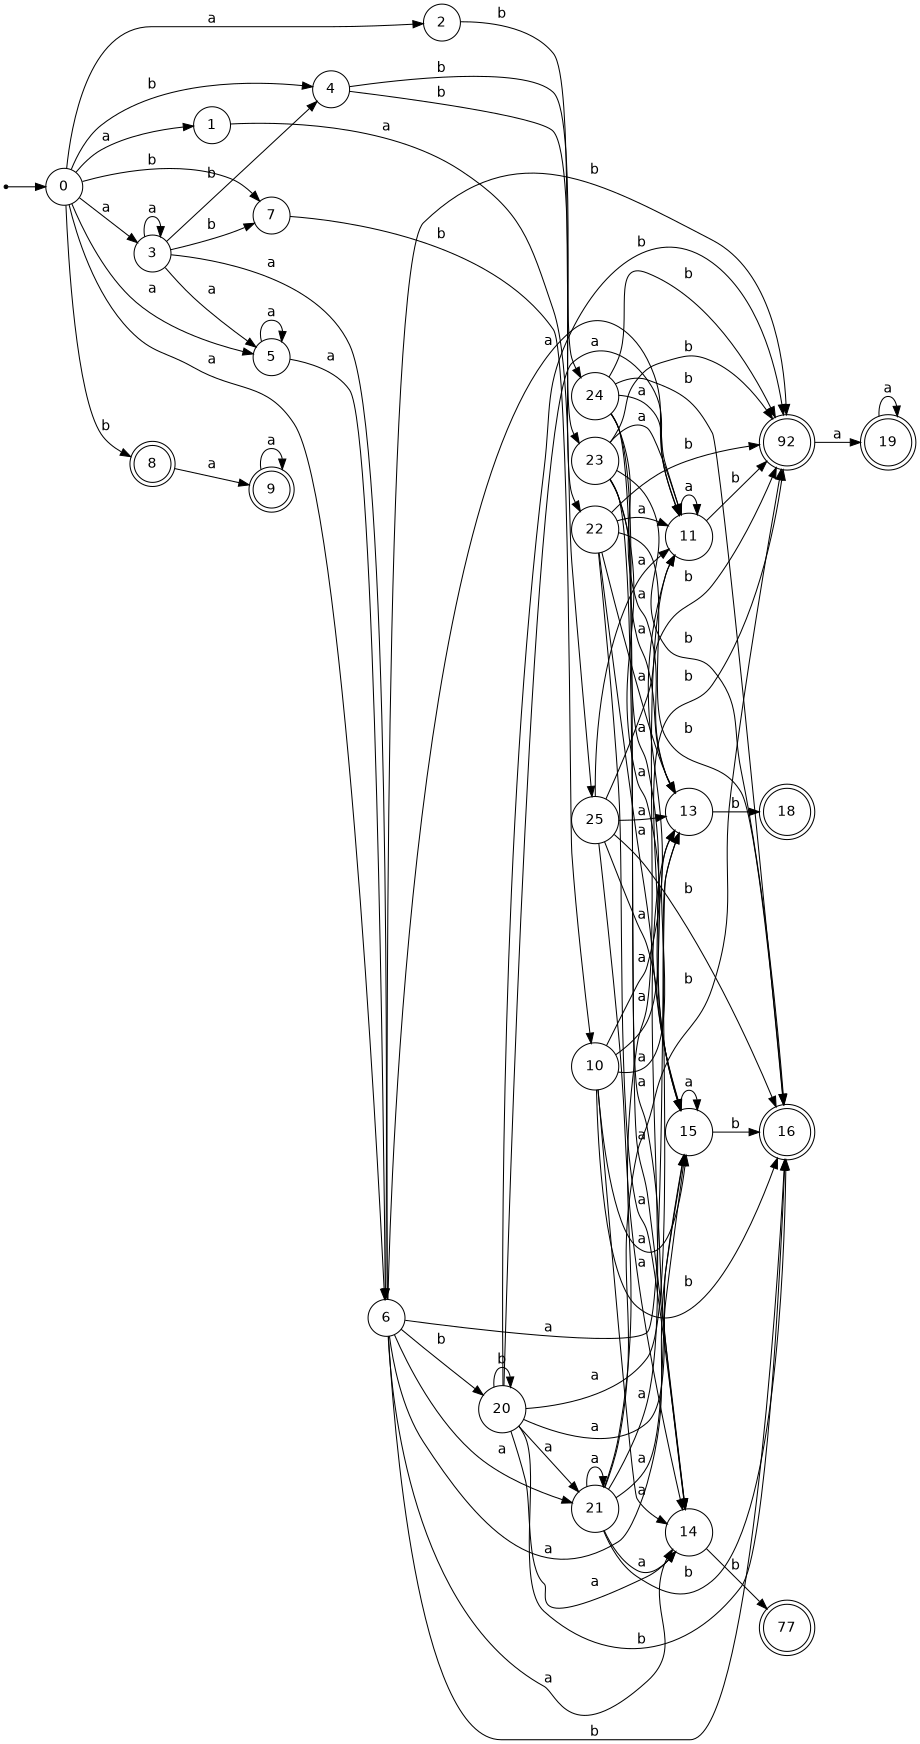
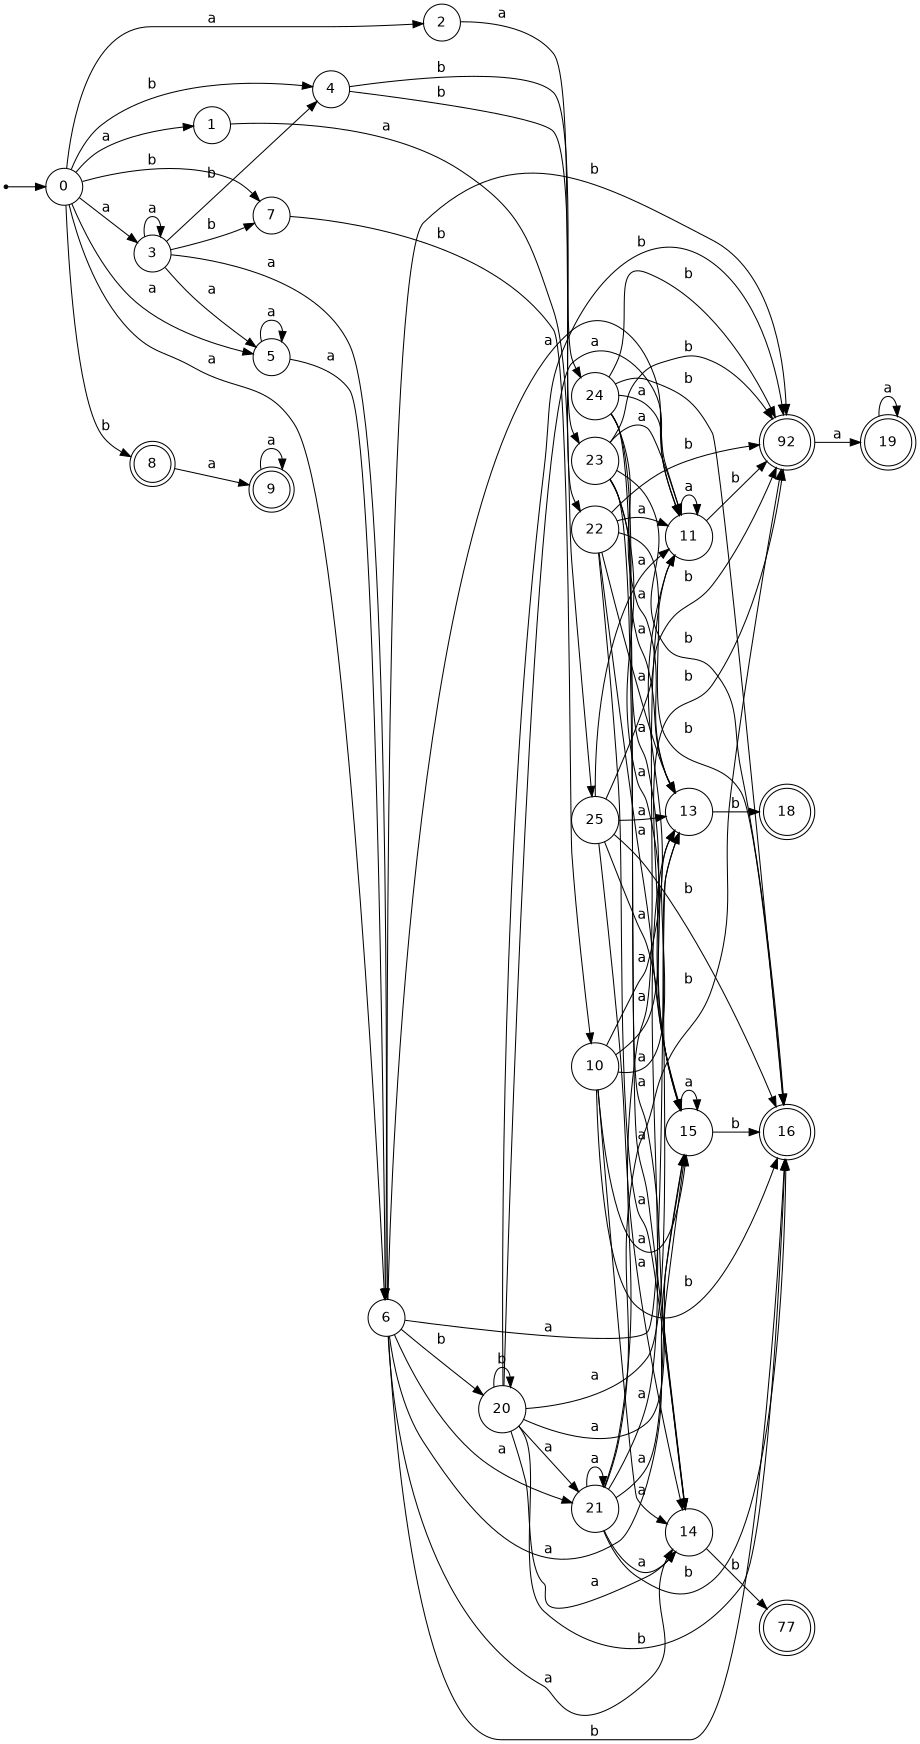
  digraph {
    fontname="DejaVu Sans"
    rankdir=LR
    node [fontname="DejaVu Sans" shape=circle]
    edge [fontname="DejaVu Sans"]
    dummy0 [shape=point]
    0
    1
    2
    3
    4
    5
    6
    7
    8 [shape=doublecircle]
    25
    24
    22
    23
    11
    n16 [label=92 shape=doublecircle]
    13
    14
    15
    16 [shape=doublecircle]
    20
    21
    10
    9 [shape=doublecircle]
    19 [shape=doublecircle]
    18 [shape=doublecircle]
    n27 [label=77 shape=doublecircle]
    dummy0 -> 0
    0 -> 1 [label=a]
    0 -> 2 [label=a]
    0 -> 3 [label=a]
    0 -> 4 [label=b]
    0 -> 5 [label=a]
    0 -> 6 [label=a]
    0 -> 7 [label=b]
    0 -> 8 [label=b]
    1 -> 25 [label=a]
-   2 -> 24 [label=b]
+   2 -> 24 [label=a]
    3 -> 3 [label=a]
    3 -> 4 [label=b]
    3 -> 5 [label=a]
    3 -> 6 [label=a]
    3 -> 7 [label=b]
    4 -> 22 [label=b]
    4 -> 23 [label=b]
    5 -> 5 [label=a]
    5 -> 6 [label=a]
    6 -> 11 [label=a]
    6 -> n16 [label=b]
    6 -> 13 [label=a]
    6 -> 14 [label=a]
    6 -> 15 [label=a]
    6 -> 16 [label=b]
    6 -> 20 [label=b]
    6 -> 21 [label=a]
    7 -> 10 [label=b]
    8 -> 9 [label=a]
    25 -> 11 [label=a]
    25 -> n16 [label=b]
    25 -> 13 [label=a]
    25 -> 14 [label=a]
    25 -> 15 [label=a]
    25 -> 16 [label=b]
    24 -> 11 [label=a]
    24 -> n16 [label=b]
    24 -> 13 [label=a]
    24 -> 14 [label=a]
    24 -> 15 [label=a]
    24 -> 16 [label=b]
    22 -> 11 [label=a]
    22 -> n16 [label=b]
    22 -> 13 [label=a]
    22 -> 14 [label=a]
    22 -> 15 [label=a]
    22 -> 16 [label=b]
    23 -> 11 [label=a]
    23 -> n16 [label=b]
    23 -> 13 [label=a]
    23 -> 14 [label=a]
    23 -> 15 [label=a]
    23 -> 16 [label=b]
    11 -> 11 [label=a]
    11 -> n16 [label=b]
    n16 -> 19 [label=a]
    13 -> 18 [label=b]
    14 -> n27 [label=b]
    15 -> 15 [label=a]
    15 -> 16 [label=b]
    20 -> 11 [label=a]
    20 -> n16 [label=b]
    20 -> 13 [label=a]
    20 -> 14 [label=a]
    20 -> 15 [label=a]
    20 -> 16 [label=b]
    20 -> 20 [label=b]
    20 -> 21 [label=a]
    21 -> 11 [label=a]
    21 -> n16 [label=b]
    21 -> 13 [label=a]
    21 -> 14 [label=a]
    21 -> 15 [label=a]
    21 -> 16 [label=b]
    21 -> 21 [label=a]
    10 -> 11 [label=a]
    10 -> n16 [label=b]
    10 -> 13 [label=a]
    10 -> 14 [label=a]
    10 -> 15 [label=a]
    10 -> 16 [label=b]
    9 -> 9 [label=a]
    19 -> 19 [label=a]
  }
